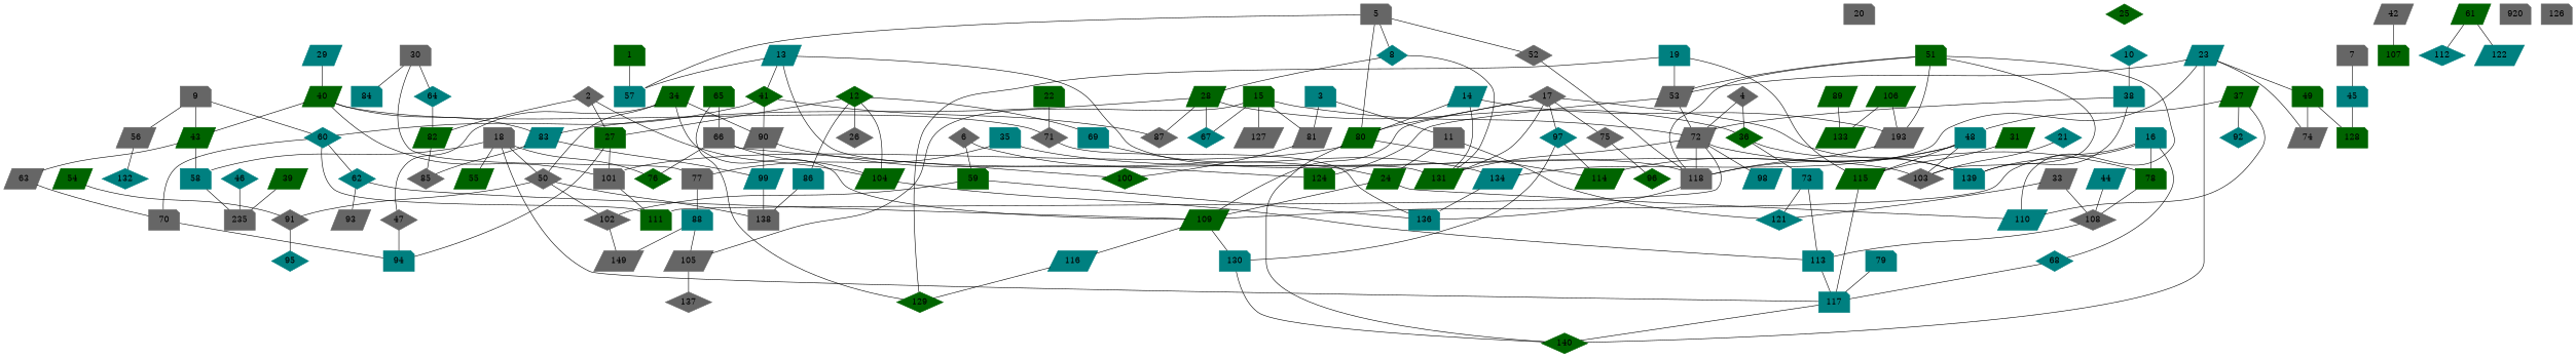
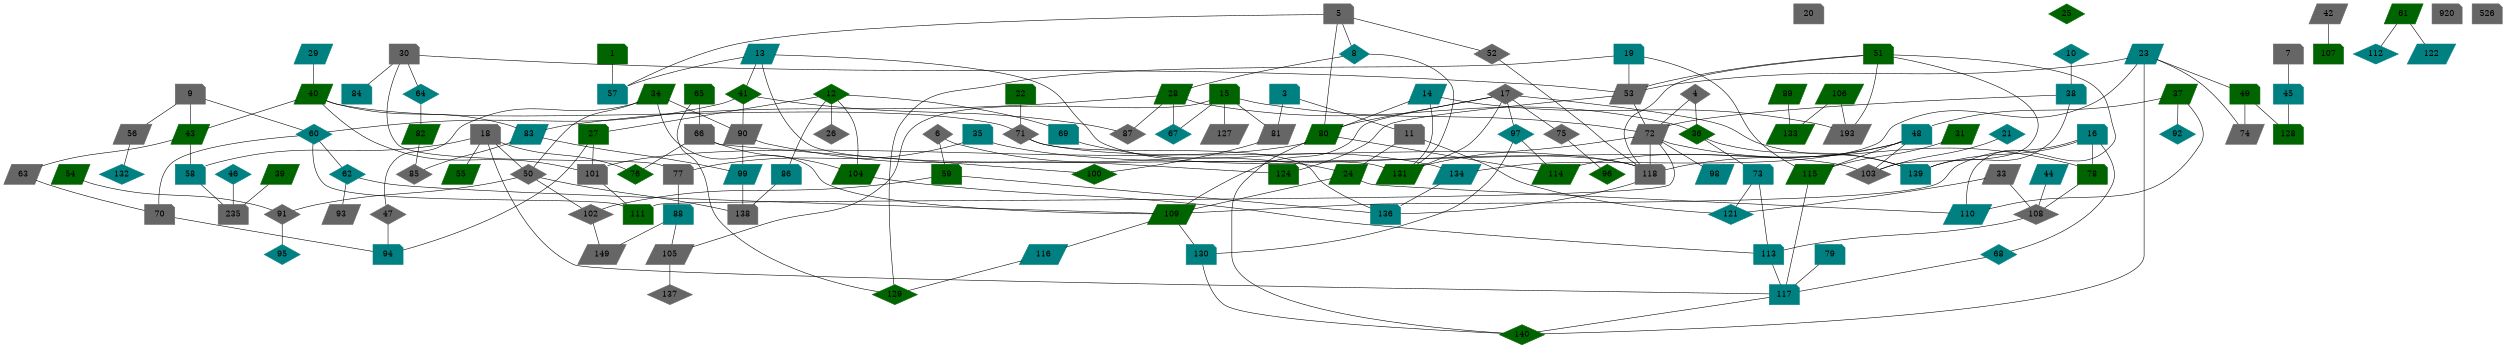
  graph {
    node [color=teal shape=note style=filled]
    1 [color=darkgreen]
    57
-   2 [color=gray40 shape=diamond]
    27 [color=darkgreen]
    82 [color=darkgreen shape=parallelogram]
    104 [color=darkgreen shape=parallelogram]
    94
    101 [color=gray40]
    85 [color=gray40 shape=diamond]
    113
    3
    11 [color=gray40]
    81 [color=gray40 shape=parallelogram]
    24 [color=darkgreen shape=parallelogram]
    121 [shape=diamond]
    100 [color=darkgreen shape=diamond]
    4 [color=gray40 shape=diamond]
    36 [color=darkgreen shape=diamond]
    72 [color=gray40 shape=parallelogram]
    139
    73
    53 [color=gray40 shape=parallelogram]
    124 [color=darkgreen]
    5 [color=gray40]
    8 [shape=diamond]
    52 [color=gray40 shape=diamond]
    80 [color=darkgreen shape=parallelogram]
    28 [color=darkgreen shape=parallelogram]
    131 [color=darkgreen shape=parallelogram]
    118 [color=gray40]
    140 [color=darkgreen shape=diamond]
    114 [color=darkgreen shape=parallelogram]
    6 [color=gray40 shape=diamond]
    59 [color=darkgreen]
    109 [color=darkgreen shape=parallelogram]
    110 [shape=parallelogram]
    102 [color=gray40 shape=diamond]
    136
    45
    7 [color=gray40]
    128 [color=darkgreen]
    67 [shape=diamond]
    83 [shape=parallelogram]
    87 [color=gray40 shape=diamond]
    43 [color=darkgreen shape=parallelogram]
    9 [color=gray40]
    56 [color=gray40 shape=parallelogram]
    60 [shape=diamond]
    58
    63 [color=gray40 shape=parallelogram]
    132 [shape=diamond]
    62 [shape=diamond]
    70 [color=gray40]
    111 [color=darkgreen]
    10 [shape=diamond]
    38
    12 [color=darkgreen shape=diamond]
    26 [color=gray40 shape=diamond]
    69
    86
    134 [shape=parallelogram]
    138 [color=gray40]
    13 [shape=parallelogram]
    41 [color=darkgreen shape=diamond]
    90 [color=gray40 shape=parallelogram]
    14 [shape=parallelogram]
    n67 [color=gray40 label=193 shape=parallelogram]
    15 [color=darkgreen]
    105 [color=gray40 shape=parallelogram]
    127 [color=gray40 shape=parallelogram]
    78 [color=darkgreen]
    98 [shape=parallelogram]
    137 [color=gray40 shape=diamond]
    16
    68 [shape=diamond]
    117
    108 [color=gray40 shape=diamond]
    130
    116 [shape=parallelogram]
    17 [color=gray40 shape=diamond]
    75 [color=gray40 shape=diamond]
    97 [shape=diamond]
    96 [color=darkgreen shape=diamond]
    50 [color=gray40 shape=diamond]
    18 [color=gray40]
    55 [color=darkgreen shape=parallelogram]
    76 [color=darkgreen shape=diamond]
    91 [color=gray40 shape=diamond]
    n89 [color=gray40 label=235]
    19
    115 [color=darkgreen shape=parallelogram]
    129 [color=darkgreen shape=diamond]
    20 [color=gray40]
    21 [shape=diamond]
    103 [color=gray40 shape=diamond]
    22 [color=darkgreen]
    71 [color=gray40 shape=diamond]
    23 [shape=parallelogram]
    49 [color=darkgreen]
    74 [color=gray40 shape=parallelogram]
    25 [color=darkgreen shape=diamond]
    99 [shape=parallelogram]
    29 [shape=parallelogram]
    40 [color=darkgreen shape=parallelogram]
    30 [color=gray40]
    64 [shape=diamond]
    77 [color=gray40]
    84
    88
    31 [color=darkgreen shape=parallelogram]
    33 [color=gray40 shape=parallelogram]
    34 [color=darkgreen shape=parallelogram]
    47 [color=gray40 shape=diamond]
    35
    37 [color=darkgreen shape=parallelogram]
    48
    92 [shape=diamond]
    39 [color=darkgreen shape=parallelogram]
    42 [color=gray40 shape=parallelogram]
    107 [color=darkgreen]
    44 [shape=parallelogram]
    46 [shape=diamond]
    95 [shape=diamond]
    n124 [color=gray40 label=149 shape=parallelogram]
    51 [color=darkgreen]
    54 [color=darkgreen shape=parallelogram]
    93 [color=gray40 shape=parallelogram]
    61 [color=darkgreen shape=parallelogram]
    112 [shape=diamond]
    122 [shape=parallelogram]
    65 [color=darkgreen]
    66 [color=gray40]
    79
    89 [color=darkgreen shape=parallelogram]
    133 [color=darkgreen shape=parallelogram]
    106 [color=darkgreen shape=parallelogram]
    n137 [color=gray40 label=920]
-   126 [color=gray40]
+   126 [color=gray40 label=526]
    1 -- 57
-   2 -- 27
-   2 -- 82
-   2 -- 104
    27 -- 94
    27 -- 101
    82 -- 85
    104 -- 113
    101 -- 111
    113 -- 117
    3 -- 11
    3 -- 81
    11 -- 24
    11 -- 121
    81 -- 100
    24 -- 109
    24 -- 110
    4 -- 36
    4 -- 72
    36 -- 139
    36 -- 73
    72 -- 131
    72 -- 118
    72 -- 111
    72 -- 78
    72 -- 98
    73 -- 113
    73 -- 121
    53 -- 72
    53 -- 124
    5 -- 57
    5 -- 8
    5 -- 52
    5 -- 80
    8 -- 28
    8 -- 131
    52 -- 118
    80 -- 101
    80 -- 140
    80 -- 114
    28 -- 36
    28 -- 67
    28 -- 83
    28 -- 87
    118 -- 136
    6 -- 24
    6 -- 59
    59 -- 102
    59 -- 136
    109 -- 130
    109 -- 116
    102 -- n124
    45 -- 128
    7 -- 45
    83 -- 85
    83 -- 99
    43 -- 58
    43 -- 63
    9 -- 43
    9 -- 56
    9 -- 60
    56 -- 132
    60 -- 62
    60 -- 70
    60 -- 111
    58 -- n89
    63 -- 70
    62 -- 109
    62 -- 93
    70 -- 94
    10 -- 38
    38 -- 72
    38 -- 139
    12 -- 27
    12 -- 104
    12 -- 26
    12 -- 69
    12 -- 86
    69 -- 134
    86 -- 138
    134 -- 136
    13 -- 57
    13 -- 131
    13 -- 118
    13 -- 41
    41 -- 87
    41 -- 60
    41 -- 90
    90 -- 124
    90 -- 99
    14 -- 80
    14 -- 131
    14 -- n67
    15 -- 81
    15 -- 72
    15 -- 67
    15 -- 105
    15 -- 127
    105 -- 137
    78 -- 108
    16 -- 139
    16 -- 109
    16 -- 78
    16 -- 68
    68 -- 117
    117 -- 140
    108 -- 113
    130 -- 140
    116 -- 129
    17 -- 139
    17 -- 80
    17 -- 131
    17 -- 109
    17 -- 75
    17 -- 97
    75 -- 96
    97 -- 114
    97 -- 130
    50 -- 102
    50 -- 138
    50 -- 91
    18 -- 58
    18 -- 117
    18 -- 50
    18 -- 55
    18 -- 76
    91 -- 95
    19 -- 53
    19 -- 115
    19 -- 129
    115 -- 117
    21 -- 103
    22 -- 71
-   n67 -- 118
+   71 -- 118
    71 -- 136
    23 -- 53
    23 -- 140
    23 -- 134
    23 -- 49
    23 -- 74
    49 -- 128
    49 -- 74
    99 -- 138
    29 -- 40
    40 -- 101
    40 -- 83
    40 -- 43
    40 -- 71
+   30 -- 53
    30 -- 64
    30 -- 77
    30 -- 84
    64 -- 82
    77 -- 88
    88 -- 105
    88 -- n124
    31 -- 115
    33 -- 121
    33 -- 108
    34 -- 109
    34 -- 90
    34 -- 50
    34 -- 47
    47 -- 94
    35 -- 103
    35 -- 77
    37 -- 110
    37 -- 48
    37 -- 92
    48 -- 118
    48 -- 114
    48 -- 115
    48 -- 103
    39 -- n89
    42 -- 107
    44 -- 108
    46 -- n89
    51 -- 53
    51 -- 118
    51 -- 110
    51 -- n67
    51 -- 103
    54 -- 91
    61 -- 112
    61 -- 122
    65 -- 129
    65 -- 66
    66 -- 104
    66 -- 100
    66 -- 76
    79 -- 117
    89 -- 133
    106 -- n67
    106 -- 133
  }
